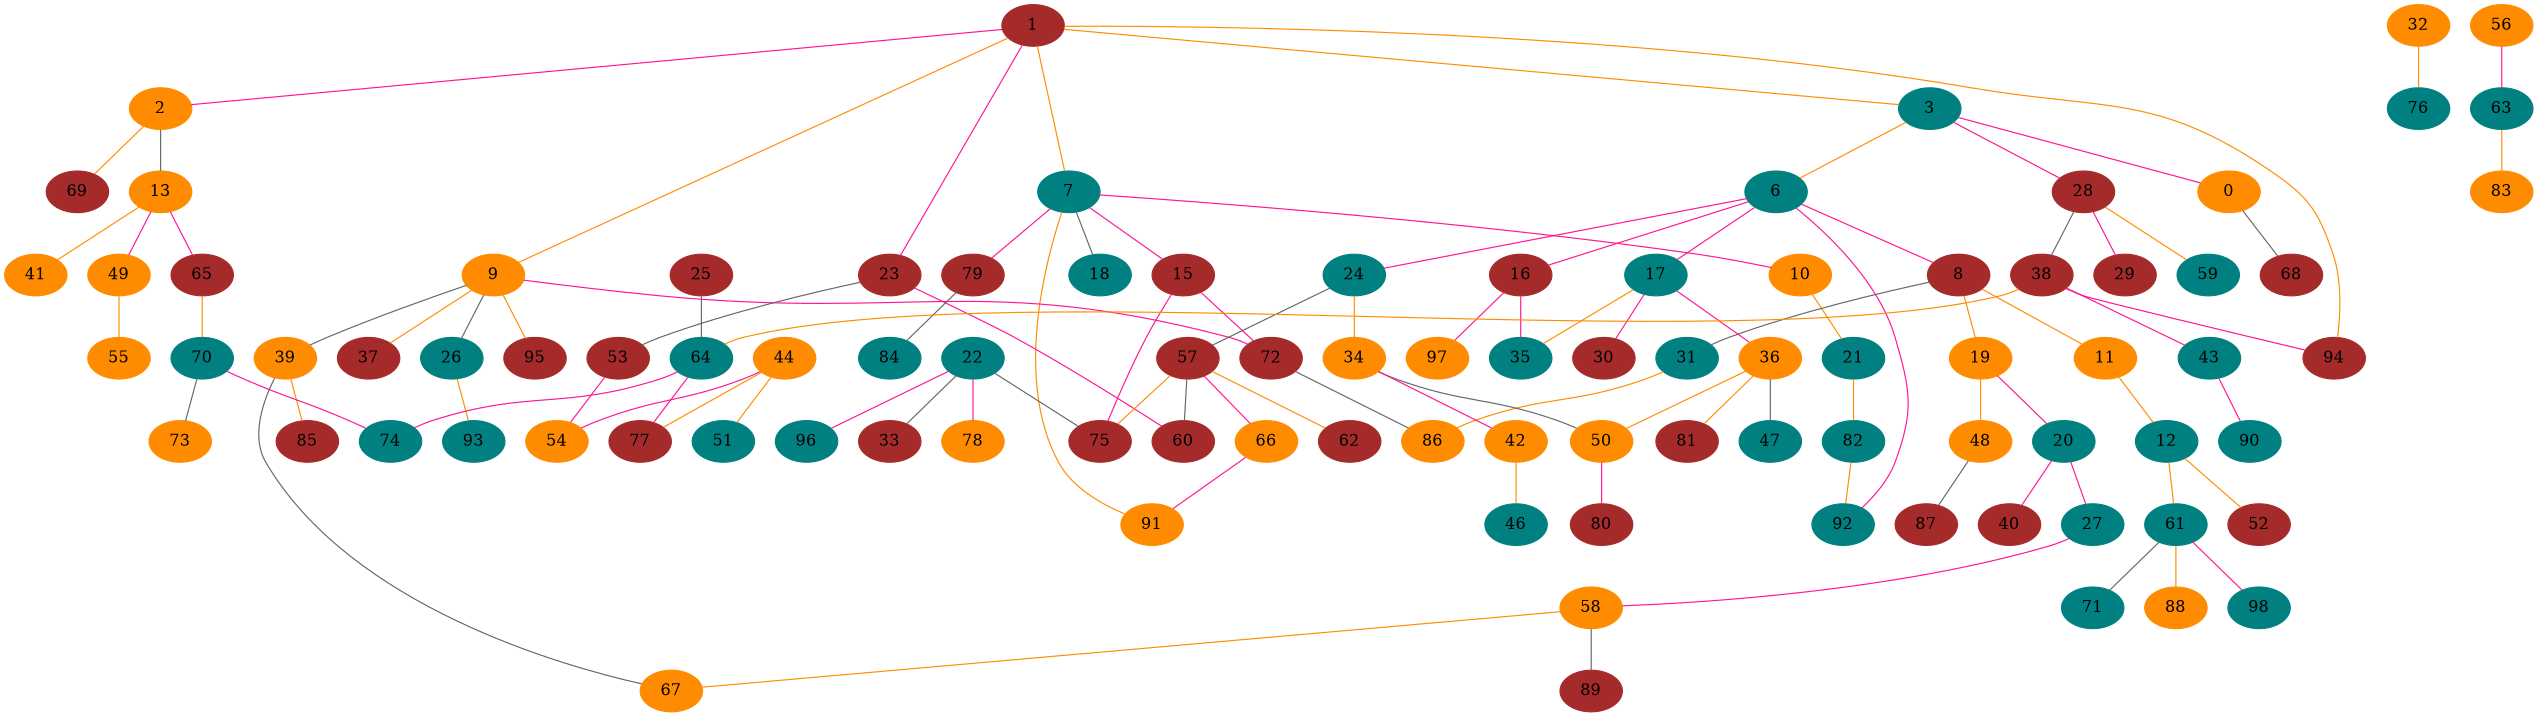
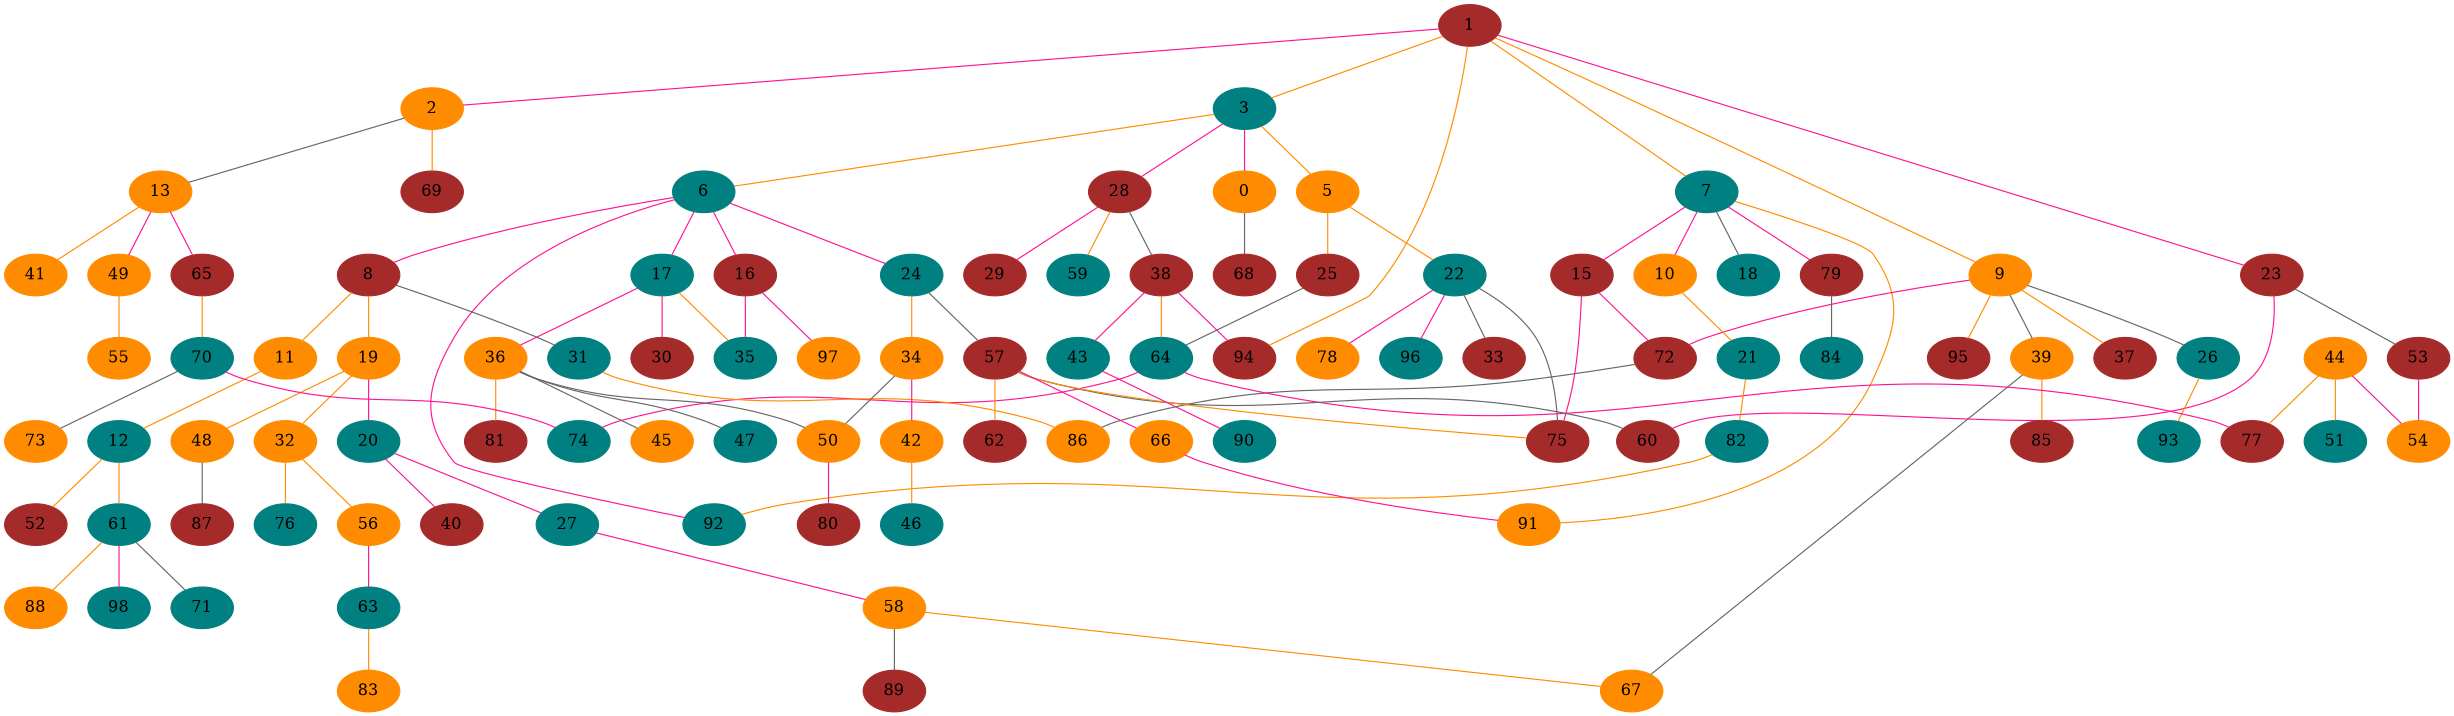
  graph {
    node [color=teal style=filled]
    edge [color=darkorange]
    1 [color=brown]
    2 [color=darkorange]
    3
    7
    9 [color=darkorange]
    23 [color=brown]
    94 [color=brown]
    13 [color=darkorange]
    69 [color=brown]
    n10 [color=darkorange label=0]
+   5 [color=darkorange]
    6
    28 [color=brown]
    10 [color=darkorange]
    15 [color=brown]
    18
    79 [color=brown]
    91 [color=darkorange]
    26
    37 [color=brown]
    39 [color=darkorange]
    72 [color=brown]
    95 [color=brown]
    53 [color=brown]
    60 [color=brown]
    41 [color=darkorange]
    49 [color=darkorange]
    65 [color=brown]
    68 [color=brown]
    22
    25 [color=brown]
    8 [color=brown]
    16 [color=brown]
    17
    24
    92
    29 [color=brown]
    38 [color=brown]
    59
    75 [color=brown]
    33 [color=brown]
    78 [color=darkorange]
    96
    64
    11 [color=darkorange]
    19 [color=darkorange]
    31
    35
    97 [color=darkorange]
    30 [color=brown]
    36 [color=darkorange]
    34 [color=darkorange]
    57 [color=brown]
    21
    84
    12
    20
    32 [color=darkorange]
    48 [color=darkorange]
    86 [color=darkorange]
    93
    67 [color=darkorange]
    85 [color=brown]
    51
    44 [color=darkorange]
    54 [color=darkorange]
    77 [color=brown]
    82
    52 [color=brown]
    61
    71
    88 [color=darkorange]
    98
    55 [color=darkorange]
    70
    50 [color=darkorange]
+   45 [color=darkorange]
    47
    81 [color=brown]
    27
    40 [color=brown]
    56 [color=darkorange]
    76
    87 [color=brown]
    58 [color=darkorange]
    42 [color=darkorange]
    62 [color=brown]
    66 [color=darkorange]
    74
    89 [color=brown]
    43
    63
    46
    80 [color=brown]
    90
    83 [color=darkorange]
    73 [color=darkorange]
    1 -- 2 [color=deeppink]
    1 -- 3
    1 -- 7
    1 -- 9
    1 -- 23 [color=deeppink]
    1 -- 94
    2 -- 13 [color=gray40]
    2 -- 69
    3 -- n10 [color=deeppink]
+   3 -- 5
    3 -- 6
    3 -- 28 [color=deeppink]
    7 -- 10 [color=deeppink]
    7 -- 15 [color=deeppink]
    7 -- 18 [color=gray40]
    7 -- 79 [color=deeppink]
    7 -- 91
    9 -- 26 [color=gray40]
    9 -- 37
    9 -- 39 [color=gray40]
    9 -- 72 [color=deeppink]
    9 -- 95
    23 -- 53 [color=gray40]
    23 -- 60 [color=deeppink]
    13 -- 41
    13 -- 49 [color=deeppink]
    13 -- 65 [color=deeppink]
    n10 -- 68 [color=gray40]
+   5 -- 22
+   5 -- 25
    6 -- 8 [color=deeppink]
    6 -- 16 [color=deeppink]
    6 -- 17 [color=deeppink]
    6 -- 24 [color=deeppink]
    6 -- 92 [color=deeppink]
    28 -- 29 [color=deeppink]
    28 -- 38 [color=gray40]
    28 -- 59
    10 -- 21
    15 -- 72 [color=deeppink]
    15 -- 75 [color=deeppink]
    79 -- 84 [color=gray40]
    26 -- 93
    39 -- 67 [color=gray40]
    39 -- 85
    72 -- 86 [color=gray40]
    53 -- 54 [color=deeppink]
    49 -- 55
    65 -- 70
    22 -- 75 [color=gray40]
    22 -- 33 [color=gray40]
    22 -- 78 [color=deeppink]
    22 -- 96 [color=deeppink]
    25 -- 64 [color=gray40]
    8 -- 11
    8 -- 19
    8 -- 31 [color=gray40]
    16 -- 35 [color=deeppink]
    16 -- 97 [color=deeppink]
    17 -- 35
    17 -- 30 [color=deeppink]
    17 -- 36 [color=deeppink]
    24 -- 34
    24 -- 57 [color=gray40]
    38 -- 94 [color=deeppink]
    38 -- 64
    38 -- 43 [color=deeppink]
    64 -- 77 [color=deeppink]
    64 -- 74 [color=deeppink]
    11 -- 12
    19 -- 20 [color=deeppink]
+   19 -- 32
    19 -- 48
    31 -- 86
-   36 -- 50
+   36 -- 50 [color=gray40]
+   36 -- 45 [color=gray40]
    36 -- 47 [color=gray40]
    36 -- 81
    34 -- 50 [color=gray40]
    34 -- 42 [color=deeppink]
    57 -- 60 [color=gray40]
    57 -- 75
    57 -- 62
    57 -- 66 [color=deeppink]
    21 -- 82
    12 -- 52
    12 -- 61
    20 -- 27 [color=deeppink]
    20 -- 40 [color=deeppink]
+   32 -- 56
    32 -- 76
    48 -- 87 [color=gray40]
    44 -- 51
    44 -- 54 [color=deeppink]
    44 -- 77
    82 -- 92
    61 -- 71 [color=gray40]
    61 -- 88
    61 -- 98 [color=deeppink]
    70 -- 74 [color=deeppink]
    70 -- 73 [color=gray40]
    50 -- 80 [color=deeppink]
    27 -- 58 [color=deeppink]
    56 -- 63 [color=deeppink]
    58 -- 67
    58 -- 89 [color=gray40]
    42 -- 46
    66 -- 91 [color=deeppink]
    43 -- 90 [color=deeppink]
    63 -- 83
  }
